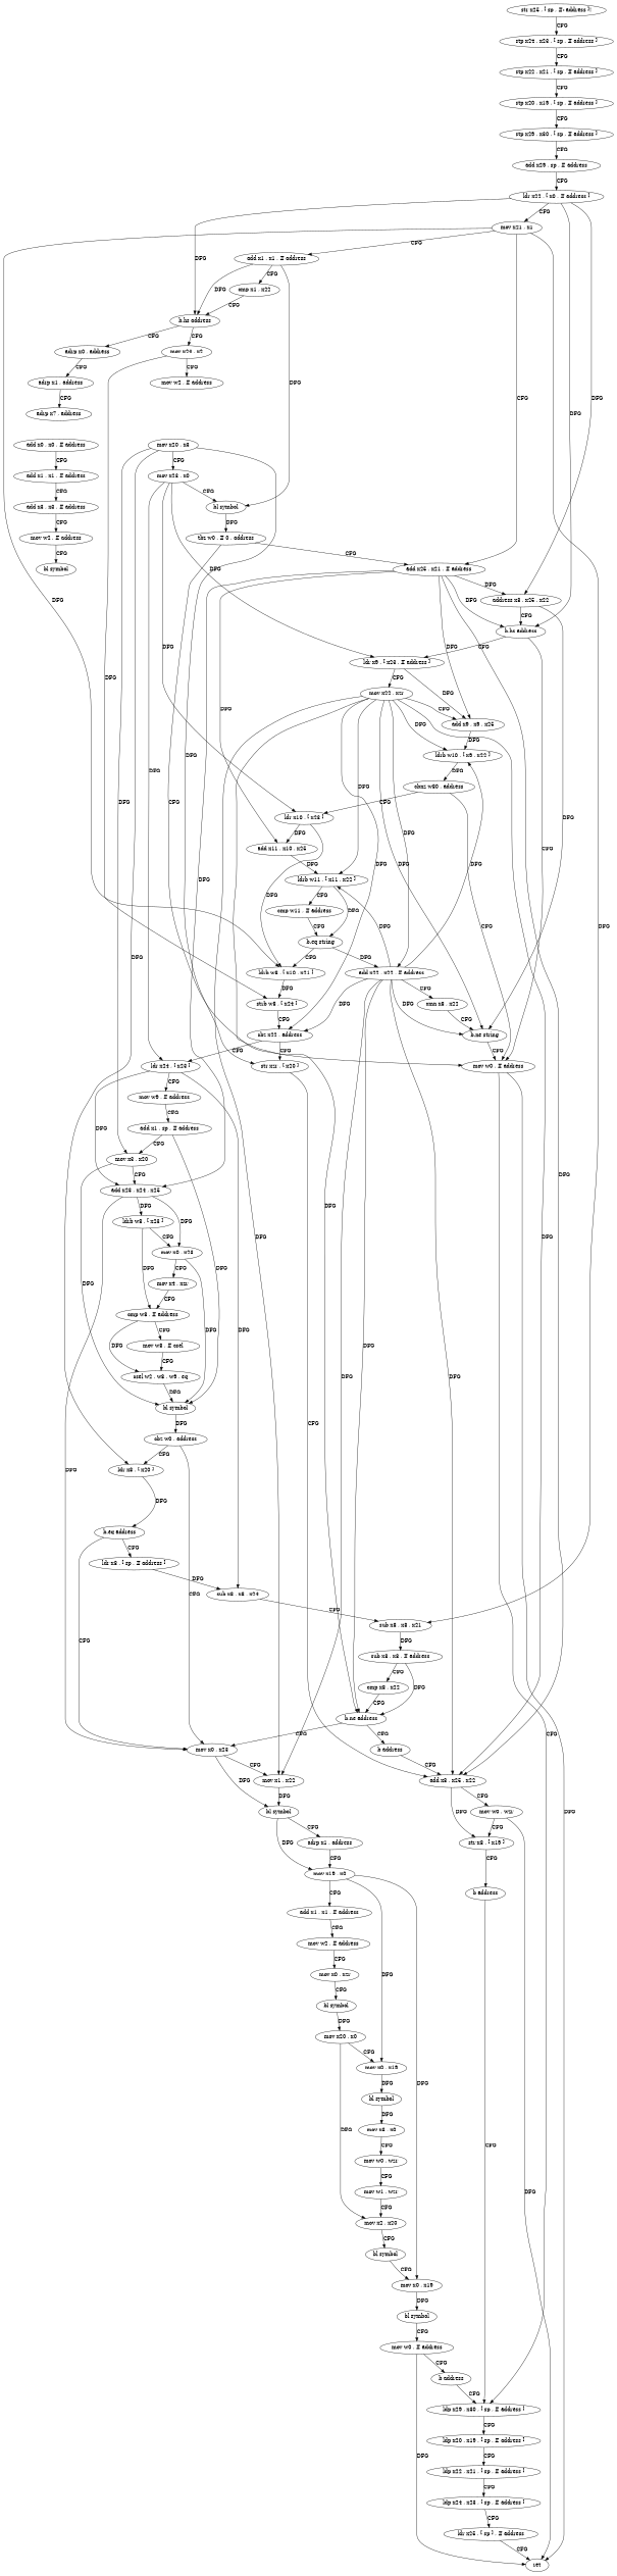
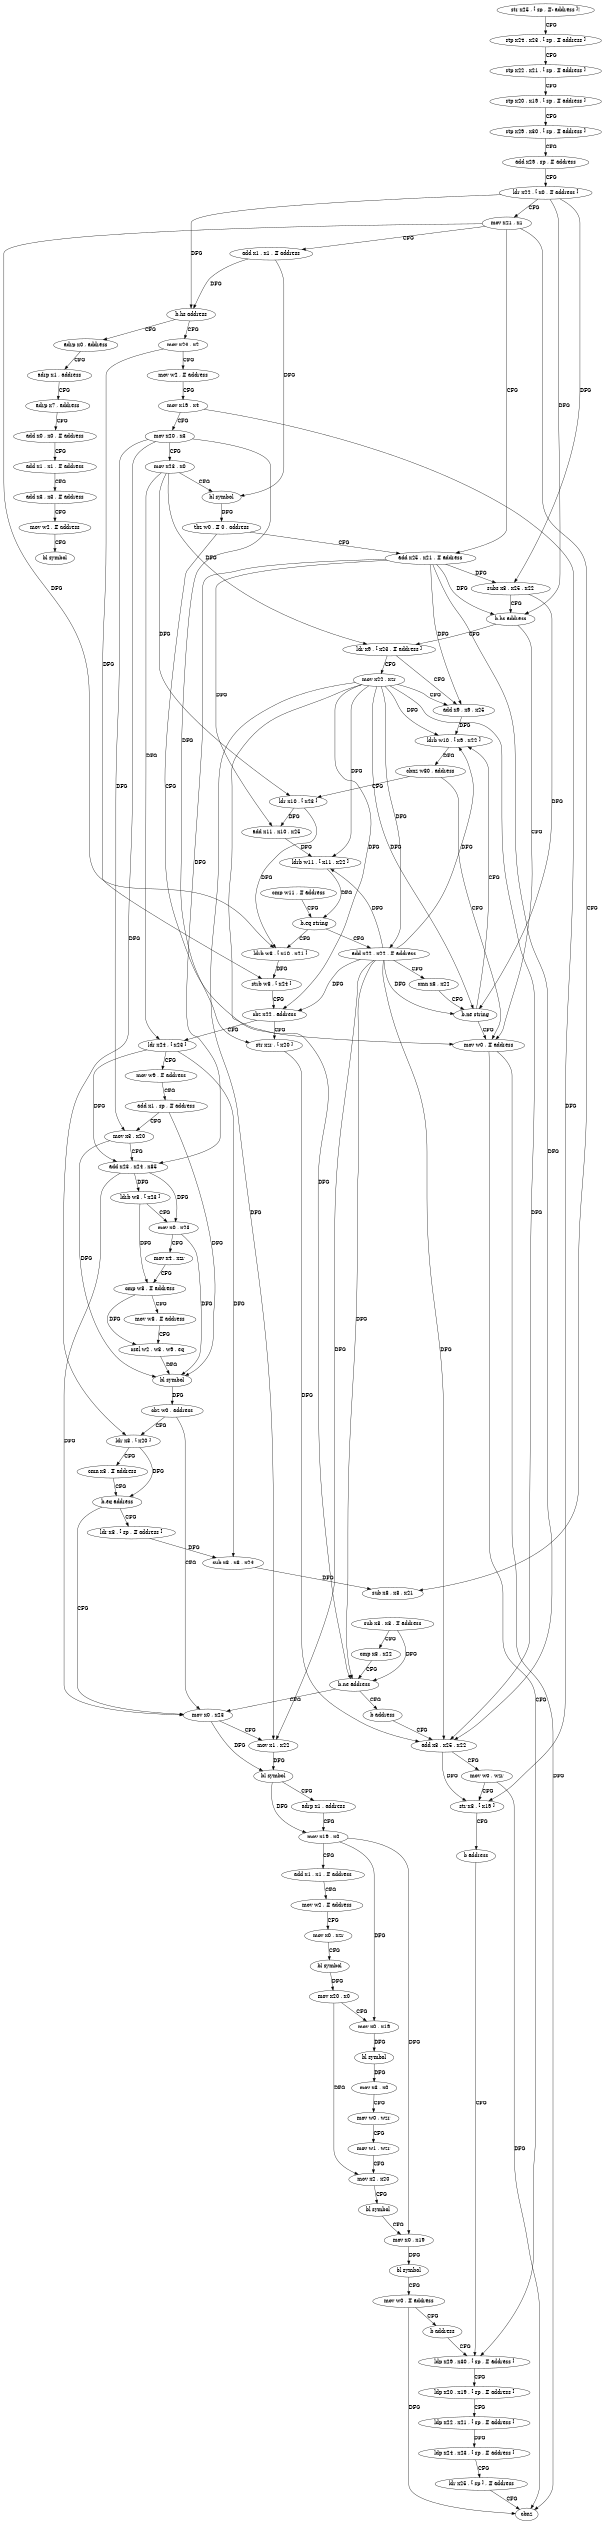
  digraph {
    n1 [label="str x25 , [ sp , #- address ]!"]
    n2 [label="stp x24 , x23 , [ sp , # address ]"]
    n3 [label="stp x22 , x21 , [ sp , # address ]"]
    n4 [label="stp x20 , x19 , [ sp , # address ]"]
    n5 [label="stp x29 , x30 , [ sp , # address ]"]
    n6 [label="add x29 , sp , # address"]
    n7 [label="ldr x22 , [ x0 , # address ]"]
    n8 [label="mov x21 , x1"]
    n9 [label="b.hs address"]
-   n10 [label="address x8 , x25 , x22"]
+   n10 [label="subs x8 , x25 , x22"]
    n11 [label="b.hs address"]
    n12 [label="add x1 , x1 , # address"]
    n13 [label="add x25 , x21 , # address"]
    n14 [label="ldrb w8 , [ x10 , x21 ]"]
    n15 [label="sub x8 , x8 , x21"]
    n16 [label="adrp x0 , address"]
    n17 [label="mov x24 , x2"]
    n18 [label="b.ne string"]
    n19 [label="ldr x9 , [ x23 , # address ]"]
    n20 [label="mov w0 , # address"]
-   n21 [label="cmp x1 , x22"]
    n22 [label="bl symbol"]
    n23 [label="add x9 , x9 , x25"]
    n24 [label="add x11 , x10 , x25"]
    n25 [label="add x8 , x25 , x22"]
-   n26 [label="add x23 , x24 , x25"]
+   n26 [label="add x23 , x24 , x85"]
    n27 [label="strb w8 , [ x24 ]"]
    n28 [label="sub x8 , x8 , # address"]
    n29 [label="tbz w0 , # 0 , address"]
    n30 [label="adrp x1 , address"]
    n31 [label="mov w2 , # address"]
    n32 [label="adrp x7 , address"]
+   n33 [label="mov x19 , x4"]
    n34 [label="cbz x22 , address"]
    n35 [label="add x0 , x0 , # address"]
    n36 [label="add x1 , x1 , # address"]
    n37 [label="add x3 , x3 , # address"]
    n38 [label="mov w2 , # address"]
    n39 [label="bl symbol"]
    n40 [label="mov x20 , x3"]
    n41 [label="str x8 , [ x19 ]"]
    n42 [label="mov x23 , x0"]
    n43 [label="str xzr , [ x20 ]"]
    n44 [label="mov x3 , x20"]
    n45 [label="ldr x8 , [ x20 ]"]
    n46 [label="b address"]
    n47 [label="ldr x10 , [ x23 ]"]
    n48 [label="ldr x24 , [ x23 ]"]
    n49 [label="bl symbol"]
+   n50 [label="cmn x8 , # address"]
    n51 [label="b.eq address"]
    n52 [label="mov x22 , xzr"]
    n53 [label="mov w9 , # address"]
    n54 [label="sub x8 , x8 , x24"]
    n55 [label="ldp x29 , x30 , [ sp , # address ]"]
-   n56 [label=ret]
+   n56 [label=cbnz]
    n57 [label="ldp x20 , x19 , [ sp , # address ]"]
    n58 [label="ldrb w10 , [ x9 , x22 ]"]
    n59 [label="ldrb w11 , [ x11 , x22 ]"]
    n60 [label="mov w0 , wzr"]
    n61 [label="ldrb w8 , [ x23 ]"]
    n62 [label="mov x0 , x23"]
    n63 [label="mov x0 , x23"]
    n64 [label="ldp x22 , x21 , [ sp , # address ]"]
    n65 [label="add x22 , x22 , # address"]
    n66 [label="mov x1 , x22"]
    n67 [label="b.ne address"]
    n68 [label="cbnz w80 , address"]
    n69 [label="cmp w11 , # address"]
    n70 [label="b.eq string"]
    n71 [label="cmn x8 , x22"]
    n72 [label="bl symbol"]
    n73 [label="b address"]
    n74 [label="add x1 , sp , # address"]
    n75 [label="cbz w0 , address"]
    n76 [label="cmp w8 , # address"]
    n77 [label="mov x4 , xzr"]
-   n78 [label="mov w8 , # csel"]
+   n78 [label="mov w8 , # address"]
    n79 [label="csel w2 , w8 , w9 , eq"]
    n80 [label="ldr x8 , [ sp , # address ]"]
    n81 [label="adrp x1 , address"]
    n82 [label="mov x19 , x0"]
    n83 [label="ldp x24 , x23 , [ sp , # address ]"]
    n84 [label="ldr x25 , [ sp ] , # address"]
    n85 [label="add x1 , x1 , # address"]
    n86 [label="mov x0 , x19"]
    n87 [label="mov x0 , x19"]
    n88 [label="mov w2 , # address"]
    n89 [label="bl symbol"]
    n90 [label="bl symbol"]
    n91 [label="mov x0 , xzr"]
    n92 [label="bl symbol"]
    n93 [label="mov x20 , x0"]
    n94 [label="mov x2 , x20"]
    n95 [label="bl symbol"]
    n96 [label="mov x3 , x0"]
    n97 [label="mov w0 , wzr"]
    n98 [label="mov w1 , wzr"]
    n99 [label="mov w0 , # address"]
    n100 [label="b address"]
    n101 [label="cmp x8 , x22"]
    n1 -> n2 [label=CFG]
    n2 -> n3 [label=CFG]
    n3 -> n4 [label=CFG]
    n4 -> n5 [label=CFG]
    n5 -> n6 [label=CFG]
    n6 -> n7 [label=CFG]
    n7 -> n8 [label=CFG]
    n7 -> n9 [label=DFG]
    n7 -> n10 [label=DFG]
    n7 -> n11 [label=DFG]
    n8 -> n12 [label=CFG]
    n8 -> n13 [label=CFG]
    n8 -> n14 [label=DFG]
-   n8 -> n15 [label=DFG]
+   n8 -> n15 [label=CFG]
    n9 -> n16 [label=CFG]
    n9 -> n17 [label=CFG]
    n10 -> n11 [label=CFG]
    n10 -> n18 [label=DFG]
    n11 -> n19 [label=CFG]
    n11 -> n20 [label=CFG]
    n12 -> n9 [label=DFG]
-   n12 -> n21 [label=CFG]
    n12 -> n22 [label=DFG]
    n13 -> n10 [label=DFG]
    n13 -> n11 [label=DFG]
    n13 -> n23 [label=DFG]
    n13 -> n24 [label=DFG]
    n13 -> n25 [label=DFG]
    n13 -> n26 [label=DFG]
    n14 -> n27 [label=DFG]
-   n15 -> n28 [label=DFG]
    n16 -> n30 [label=CFG]
    n17 -> n27 [label=DFG]
    n17 -> n31 [label=CFG]
    n18 -> n20 [label=CFG]
-   n19 -> n23 [label=DFG]
+   n18 -> n58 [label=CFG]
+   n19 -> n23 [label=CFG]
    n19 -> n52 [label=CFG]
    n20 -> n55 [label=CFG]
    n20 -> n56 [label=DFG]
-   n21 -> n9 [label=CFG]
    n22 -> n29 [label=DFG]
    n23 -> n58 [label=DFG]
    n24 -> n59 [label=DFG]
    n25 -> n41 [label=DFG]
    n25 -> n60 [label=CFG]
    n26 -> n61 [label=DFG]
    n26 -> n62 [label=DFG]
    n26 -> n63 [label=DFG]
    n27 -> n34 [label=CFG]
    n28 -> n67 [label=DFG]
    n28 -> n101 [label=CFG]
    n29 -> n13 [label=CFG]
    n29 -> n20 [label=CFG]
    n30 -> n32 [label=CFG]
+   n31 -> n33 [label=CFG]
+   n32 -> n35 [label=CFG]
+   n33 -> n40 [label=CFG]
+   n33 -> n41 [label=DFG]
    n34 -> n43 [label=CFG]
    n34 -> n48 [label=CFG]
    n35 -> n36 [label=CFG]
    n36 -> n37 [label=CFG]
    n37 -> n38 [label=CFG]
    n38 -> n39 [label=CFG]
    n40 -> n42 [label=CFG]
    n40 -> n43 [label=DFG]
    n40 -> n44 [label=DFG]
    n40 -> n45 [label=DFG]
    n41 -> n46 [label=CFG]
    n42 -> n19 [label=DFG]
    n42 -> n22 [label=CFG]
    n42 -> n47 [label=DFG]
    n42 -> n48 [label=DFG]
-   n43 -> n25 [label=CFG]
+   n43 -> n25 [label=DFG]
    n44 -> n26 [label=CFG]
    n44 -> n49 [label=DFG]
+   n45 -> n50 [label=CFG]
    n45 -> n51 [label=DFG]
    n46 -> n55 [label=CFG]
    n47 -> n14 [label=DFG]
    n47 -> n24 [label=DFG]
    n48 -> n26 [label=DFG]
    n48 -> n53 [label=CFG]
    n48 -> n54 [label=DFG]
    n49 -> n75 [label=DFG]
+   n50 -> n51 [label=CFG]
    n51 -> n63 [label=CFG]
    n51 -> n80 [label=CFG]
    n52 -> n18 [label=DFG]
    n52 -> n23 [label=CFG]
    n52 -> n25 [label=DFG]
    n52 -> n34 [label=DFG]
    n52 -> n58 [label=DFG]
    n52 -> n59 [label=DFG]
    n52 -> n65 [label=DFG]
    n52 -> n66 [label=DFG]
    n52 -> n67 [label=DFG]
    n53 -> n74 [label=CFG]
-   n54 -> n15 [label=CFG]
+   n54 -> n15 [label=DFG]
    n55 -> n57 [label=CFG]
    n57 -> n64 [label=CFG]
    n58 -> n68 [label=DFG]
-   n59 -> n69 [label=CFG]
    n59 -> n70 [label=DFG]
    n60 -> n41 [label=CFG]
    n60 -> n56 [label=DFG]
    n61 -> n62 [label=CFG]
    n61 -> n76 [label=DFG]
    n62 -> n49 [label=DFG]
    n62 -> n77 [label=CFG]
    n63 -> n66 [label=CFG]
    n63 -> n72 [label=DFG]
-   n64 -> n83 [label=CFG]
+   n64 -> n83 [label=DFG]
    n65 -> n18 [label=DFG]
    n65 -> n25 [label=DFG]
    n65 -> n34 [label=DFG]
    n65 -> n58 [label=DFG]
    n65 -> n59 [label=DFG]
    n65 -> n66 [label=DFG]
    n65 -> n67 [label=DFG]
    n65 -> n71 [label=CFG]
    n66 -> n72 [label=DFG]
    n67 -> n63 [label=CFG]
    n67 -> n73 [label=CFG]
    n68 -> n20 [label=CFG]
    n68 -> n47 [label=CFG]
    n69 -> n70 [label=CFG]
    n70 -> n14 [label=CFG]
-   n70 -> n65 [label=DFG]
+   n70 -> n65 [label=CFG]
    n71 -> n18 [label=CFG]
    n72 -> n81 [label=CFG]
    n72 -> n82 [label=DFG]
    n73 -> n25 [label=CFG]
    n74 -> n44 [label=CFG]
    n74 -> n49 [label=DFG]
    n75 -> n45 [label=CFG]
    n75 -> n63 [label=CFG]
    n76 -> n78 [label=CFG]
    n76 -> n79 [label=DFG]
    n77 -> n76 [label=CFG]
    n78 -> n79 [label=CFG]
    n79 -> n49 [label=DFG]
    n80 -> n54 [label=DFG]
    n81 -> n82 [label=CFG]
    n82 -> n85 [label=CFG]
    n82 -> n86 [label=DFG]
    n82 -> n87 [label=DFG]
    n83 -> n84 [label=CFG]
    n84 -> n56 [label=CFG]
    n85 -> n88 [label=CFG]
    n86 -> n89 [label=DFG]
    n87 -> n90 [label=DFG]
    n88 -> n91 [label=CFG]
    n89 -> n96 [label=DFG]
    n90 -> n99 [label=CFG]
    n91 -> n92 [label=CFG]
    n92 -> n93 [label=DFG]
    n93 -> n86 [label=CFG]
    n93 -> n94 [label=DFG]
    n94 -> n95 [label=CFG]
    n95 -> n87 [label=CFG]
    n96 -> n97 [label=CFG]
    n97 -> n98 [label=CFG]
    n98 -> n94 [label=CFG]
    n99 -> n56 [label=DFG]
    n99 -> n100 [label=CFG]
    n100 -> n55 [label=CFG]
    n101 -> n67 [label=CFG]
  }
